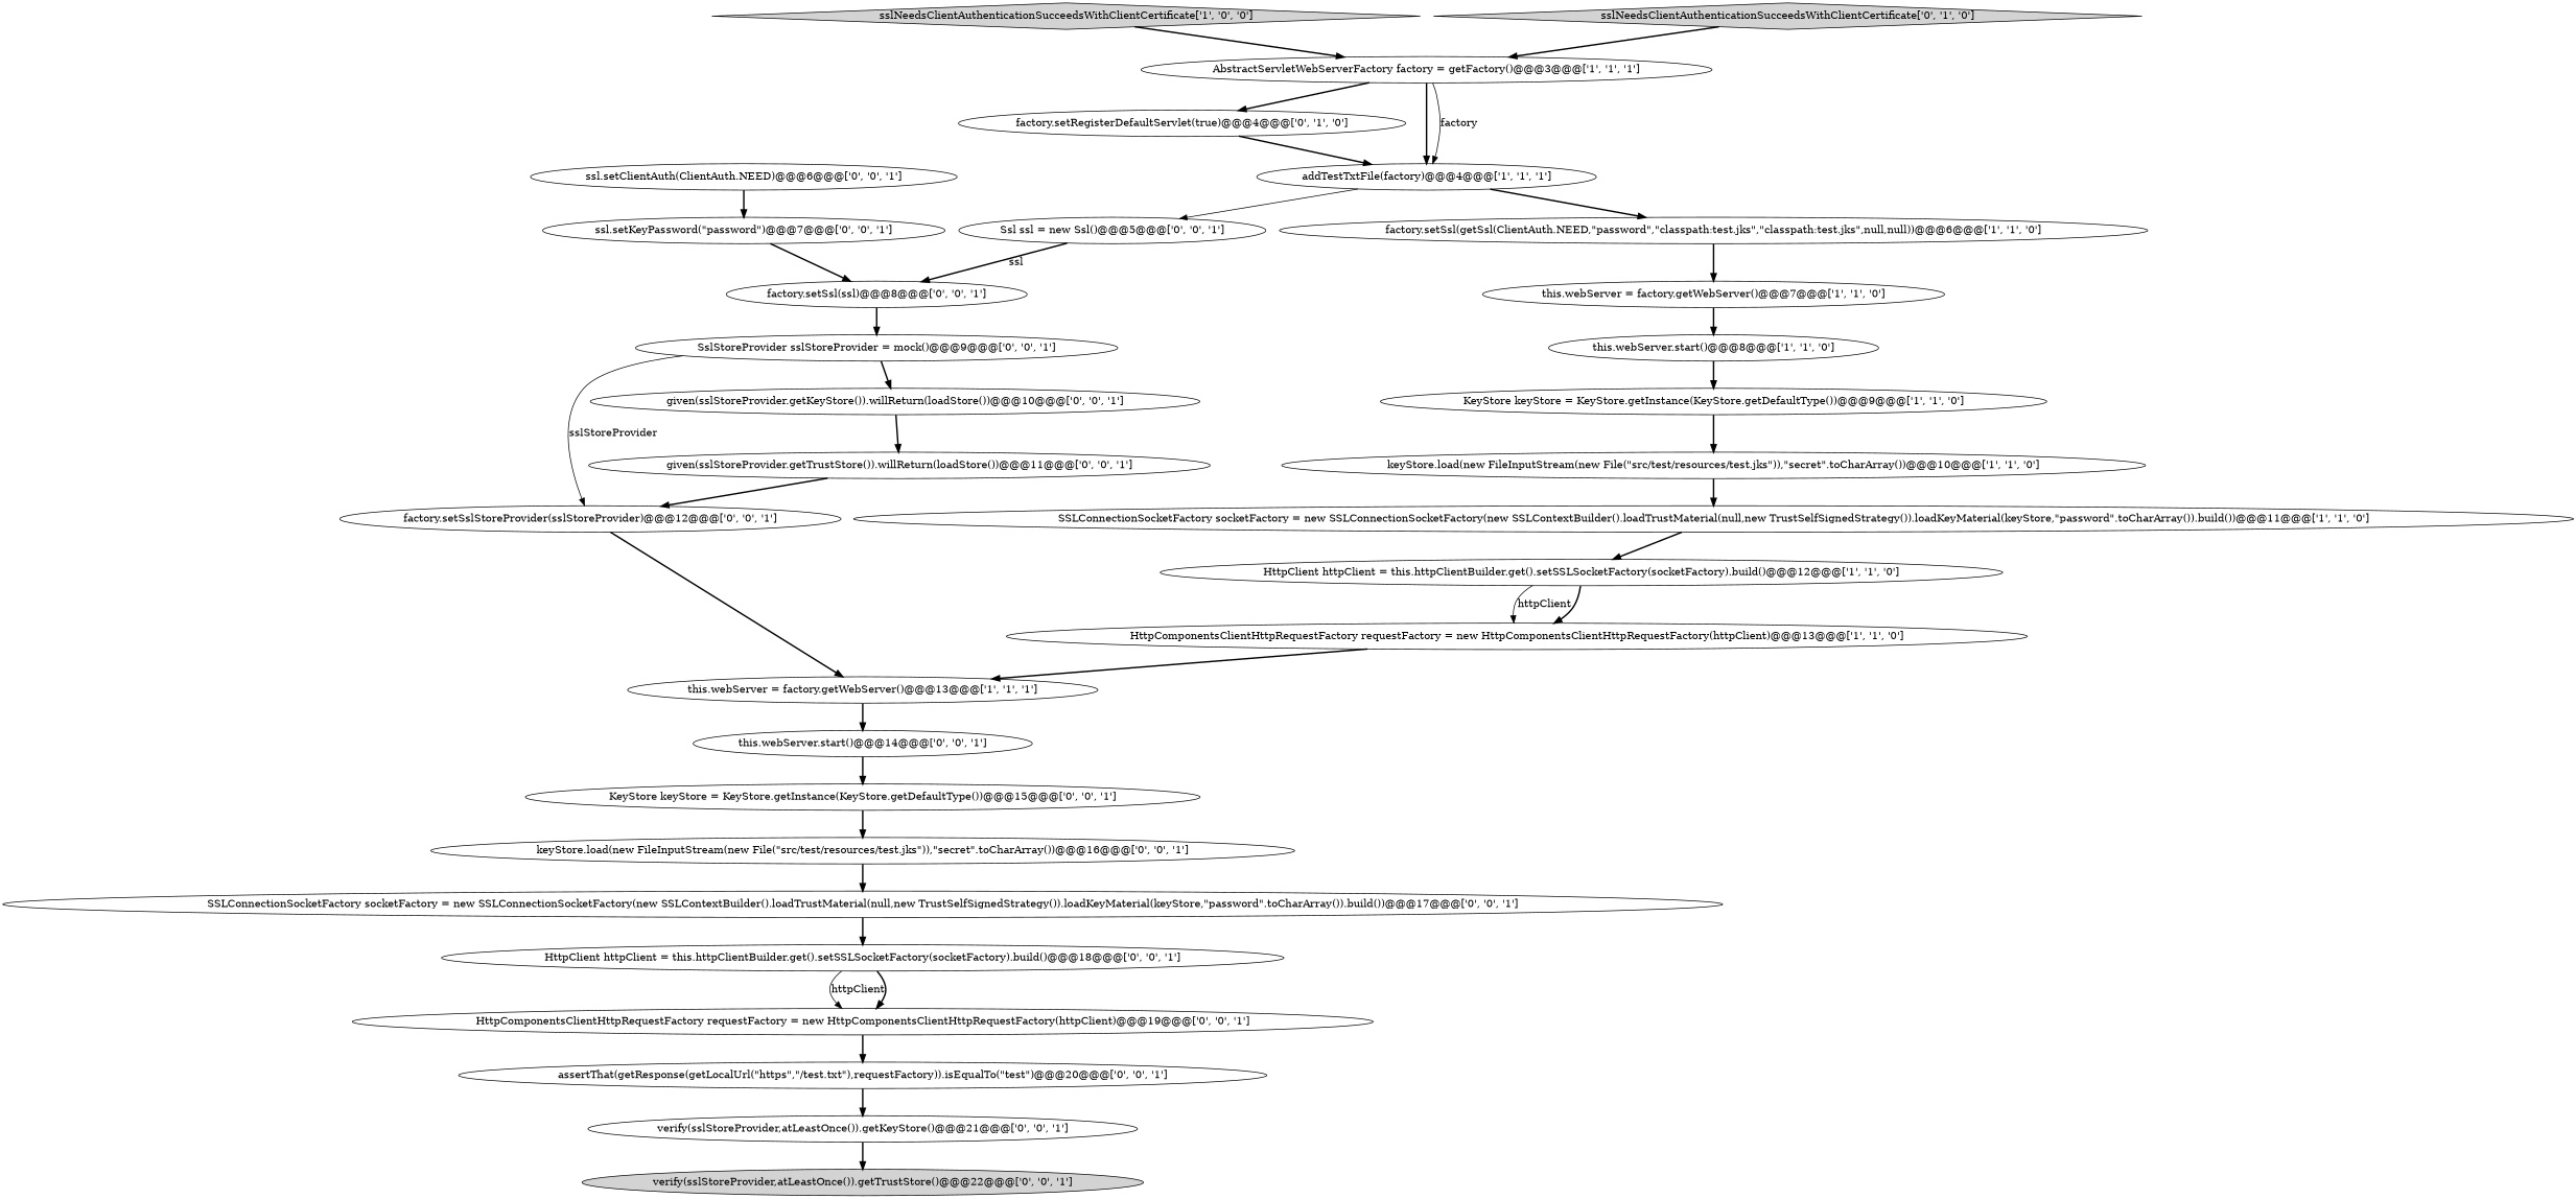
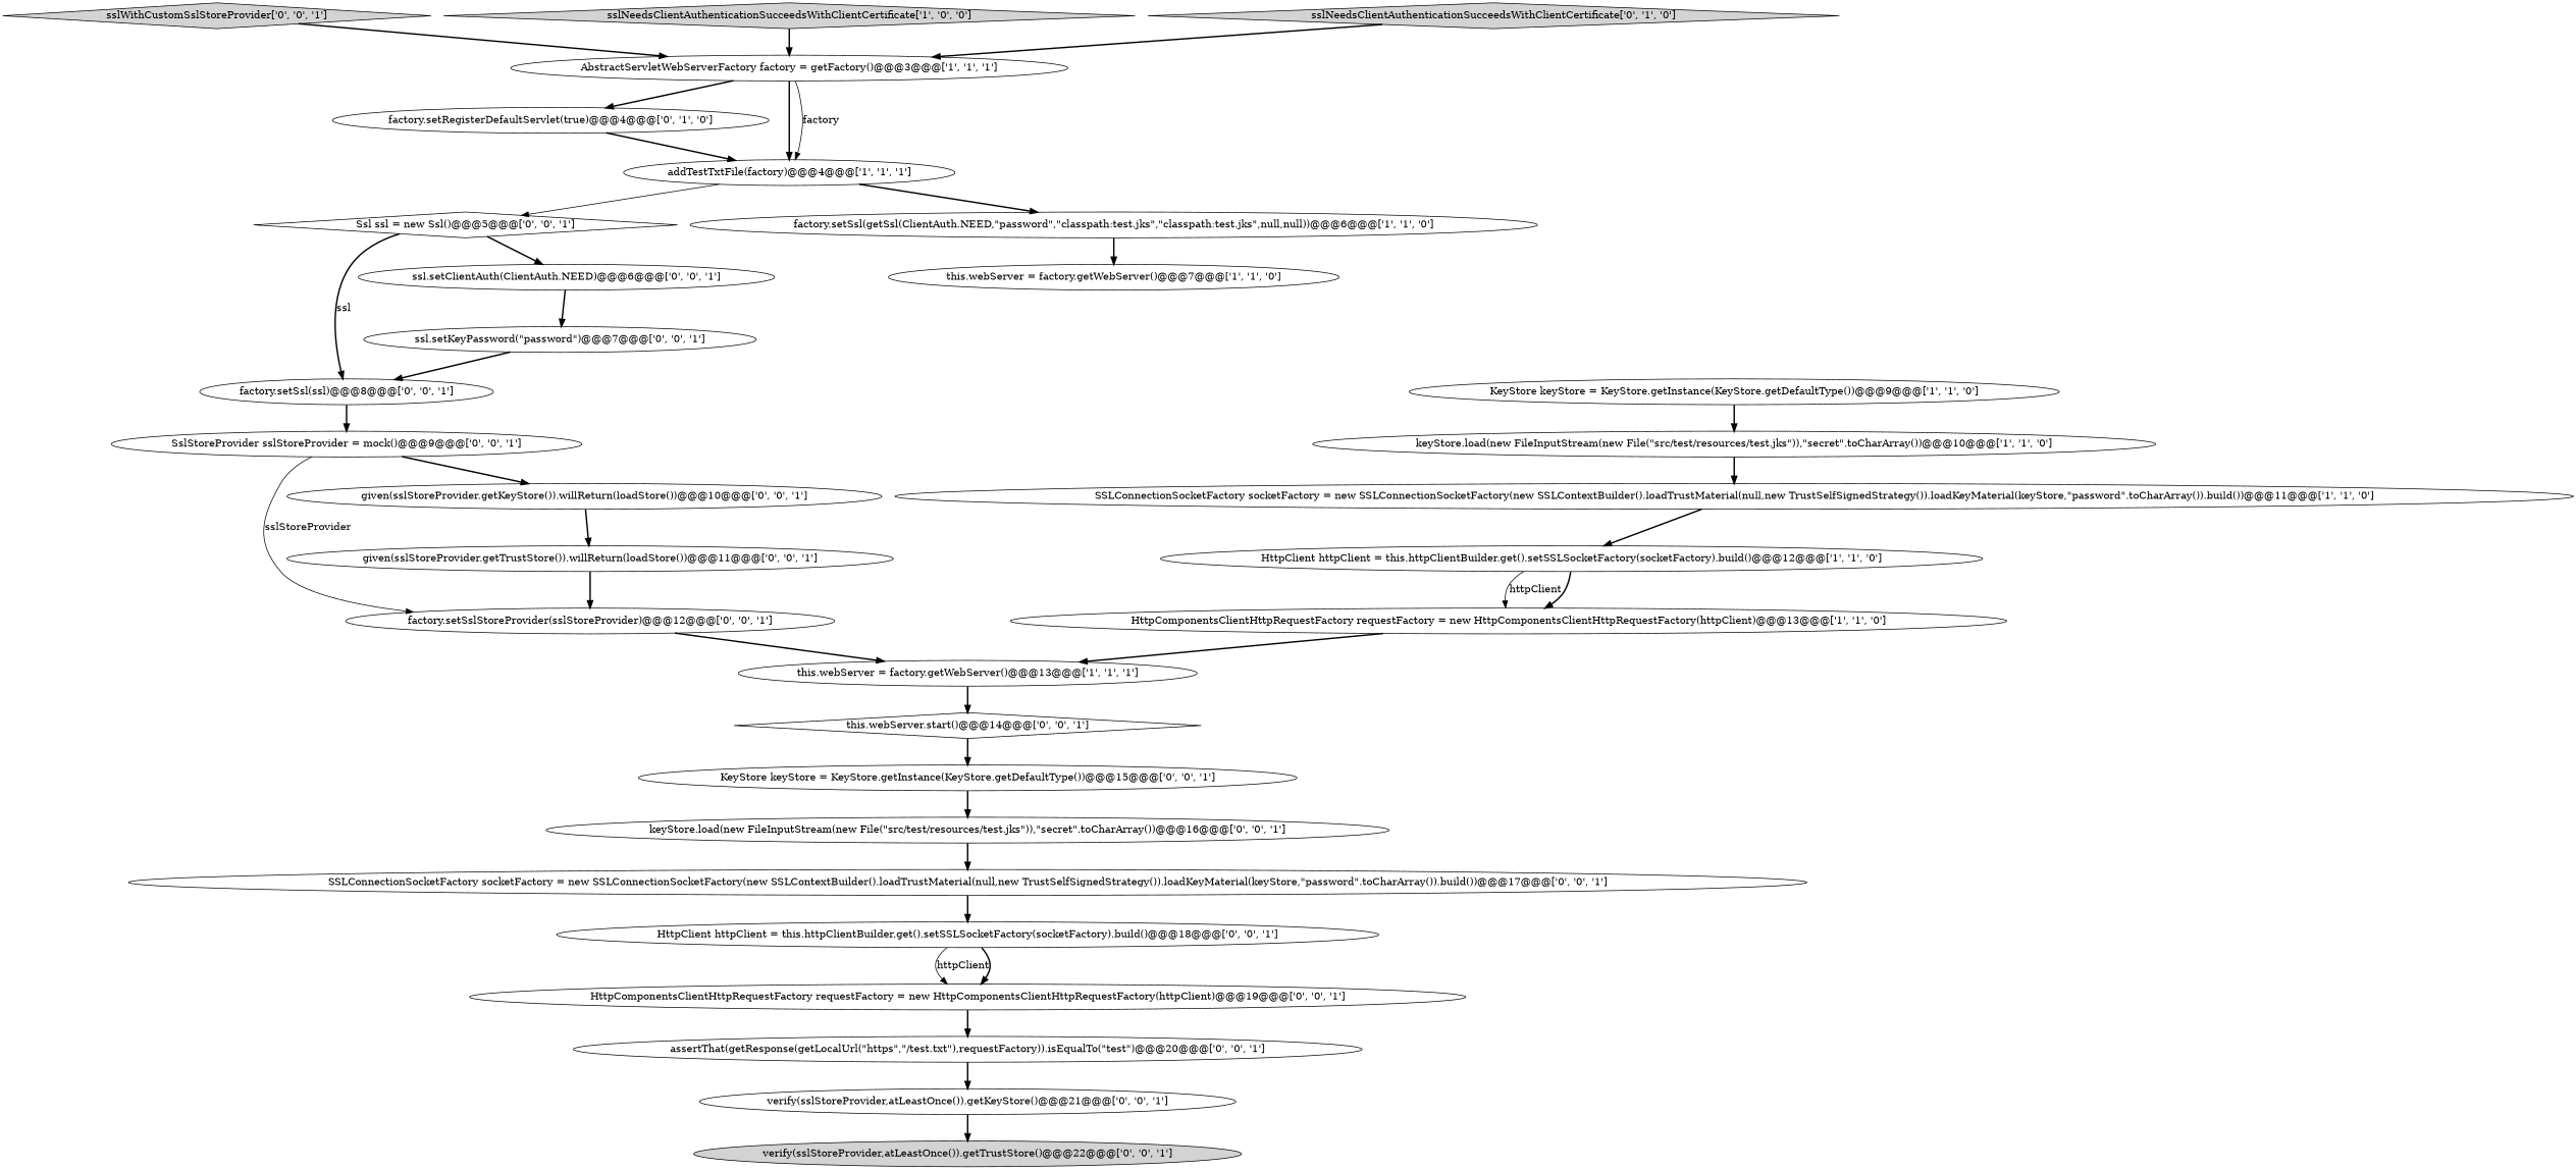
  digraph {
    node [fillcolor=white shape=ellipse style=filled]
    edge [style=bold]
+   n1 [fillcolor=lightgray label="sslWithCustomSslStoreProvider['0', '0', '1']" shape=diamond]
    n2 [label="AbstractServletWebServerFactory factory = getFactory()@@@3@@@['1', '1', '1']"]
    n3 [label="factory.setRegisterDefaultServlet(true)@@@4@@@['0', '1', '0']"]
    n4 [label="addTestTxtFile(factory)@@@4@@@['1', '1', '1']"]
    n5 [label="HttpClient httpClient = this.httpClientBuilder.get().setSSLSocketFactory(socketFactory).build()@@@18@@@['0', '0', '1']"]
    n6 [label="HttpComponentsClientHttpRequestFactory requestFactory = new HttpComponentsClientHttpRequestFactory(httpClient)@@@19@@@['0', '0', '1']"]
    n7 [label="assertThat(getResponse(getLocalUrl(\"https\",\"/test.txt\"),requestFactory)).isEqualTo(\"test\")@@@20@@@['0', '0', '1']"]
-   n8 [label="Ssl ssl = new Ssl()@@@5@@@['0', '0', '1']"]
+   n8 [label="Ssl ssl = new Ssl()@@@5@@@['0', '0', '1']" shape=diamond]
    n9 [label="factory.setSsl(getSsl(ClientAuth.NEED,\"password\",\"classpath:test.jks\",\"classpath:test.jks\",null,null))@@@6@@@['1', '1', '0']"]
    n10 [label="this.webServer = factory.getWebServer()@@@13@@@['1', '1', '1']"]
-   n11 [label="this.webServer.start()@@@14@@@['0', '0', '1']"]
+   n11 [label="this.webServer.start()@@@14@@@['0', '0', '1']" shape=diamond]
    n12 [label="KeyStore keyStore = KeyStore.getInstance(KeyStore.getDefaultType())@@@15@@@['0', '0', '1']"]
    n13 [label="verify(sslStoreProvider,atLeastOnce()).getKeyStore()@@@21@@@['0', '0', '1']"]
    n14 [fillcolor=lightgray label="verify(sslStoreProvider,atLeastOnce()).getTrustStore()@@@22@@@['0', '0', '1']"]
    n15 [label="HttpClient httpClient = this.httpClientBuilder.get().setSSLSocketFactory(socketFactory).build()@@@12@@@['1', '1', '0']"]
    n16 [label="HttpComponentsClientHttpRequestFactory requestFactory = new HttpComponentsClientHttpRequestFactory(httpClient)@@@13@@@['1', '1', '0']"]
    n17 [label="this.webServer = factory.getWebServer()@@@7@@@['1', '1', '0']"]
-   n18 [label="this.webServer.start()@@@8@@@['1', '1', '0']"]
    n19 [label="KeyStore keyStore = KeyStore.getInstance(KeyStore.getDefaultType())@@@9@@@['1', '1', '0']"]
    n20 [label="SslStoreProvider sslStoreProvider = mock()@@@9@@@['0', '0', '1']"]
    n21 [label="factory.setSslStoreProvider(sslStoreProvider)@@@12@@@['0', '0', '1']"]
    n22 [label="given(sslStoreProvider.getKeyStore()).willReturn(loadStore())@@@10@@@['0', '0', '1']"]
    n23 [label="given(sslStoreProvider.getTrustStore()).willReturn(loadStore())@@@11@@@['0', '0', '1']"]
    n24 [label="keyStore.load(new FileInputStream(new File(\"src/test/resources/test.jks\")),\"secret\".toCharArray())@@@10@@@['1', '1', '0']"]
    n25 [label="factory.setSsl(ssl)@@@8@@@['0', '0', '1']"]
    n26 [label="ssl.setClientAuth(ClientAuth.NEED)@@@6@@@['0', '0', '1']"]
    n27 [label="ssl.setKeyPassword(\"password\")@@@7@@@['0', '0', '1']"]
    n28 [label="keyStore.load(new FileInputStream(new File(\"src/test/resources/test.jks\")),\"secret\".toCharArray())@@@16@@@['0', '0', '1']"]
    n29 [label="SSLConnectionSocketFactory socketFactory = new SSLConnectionSocketFactory(new SSLContextBuilder().loadTrustMaterial(null,new TrustSelfSignedStrategy()).loadKeyMaterial(keyStore,\"password\".toCharArray()).build())@@@17@@@['0', '0', '1']"]
    n30 [fillcolor=lightgray label="sslNeedsClientAuthenticationSucceedsWithClientCertificate['1', '0', '0']" shape=diamond]
    n31 [label="SSLConnectionSocketFactory socketFactory = new SSLConnectionSocketFactory(new SSLContextBuilder().loadTrustMaterial(null,new TrustSelfSignedStrategy()).loadKeyMaterial(keyStore,\"password\".toCharArray()).build())@@@11@@@['1', '1', '0']"]
    n32 [fillcolor=lightgray label="sslNeedsClientAuthenticationSucceedsWithClientCertificate['0', '1', '0']" shape=diamond]
+   n1 -> n2
    n2 -> n3
    n2 -> n4
    n2 -> n4 [label=factory style=solid]
    n3 -> n4
    n4 -> n8 [style=solid]
    n4 -> n9
    n5 -> n6 [label=httpClient style=solid]
    n5 -> n6
    n6 -> n7
    n7 -> n13
    n8 -> n25 [label=ssl]
+   n8 -> n26
    n9 -> n17
    n10 -> n11
    n11 -> n12
    n12 -> n28
    n13 -> n14
    n15 -> n16 [label=httpClient style=solid]
    n15 -> n16
    n16 -> n10
-   n17 -> n18
-   n18 -> n19
    n19 -> n24
    n20 -> n21 [label=sslStoreProvider style=solid]
    n20 -> n22
    n21 -> n10
    n22 -> n23
    n23 -> n21
    n24 -> n31
    n25 -> n20
    n26 -> n27
    n27 -> n25
    n28 -> n29
    n29 -> n5
    n30 -> n2
    n31 -> n15
    n32 -> n2
  }
